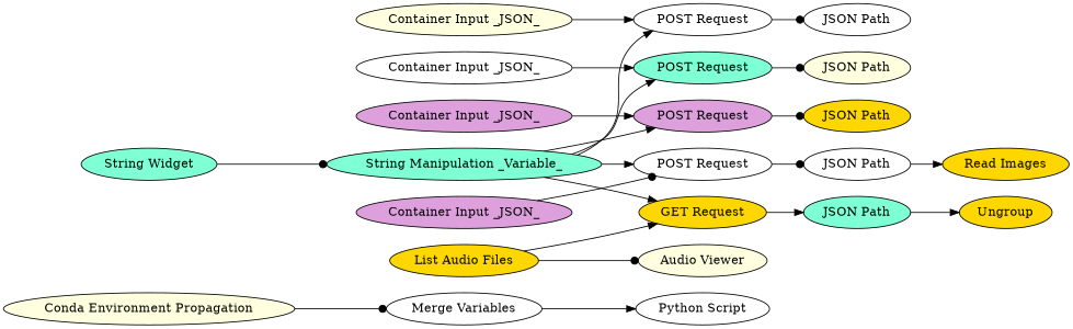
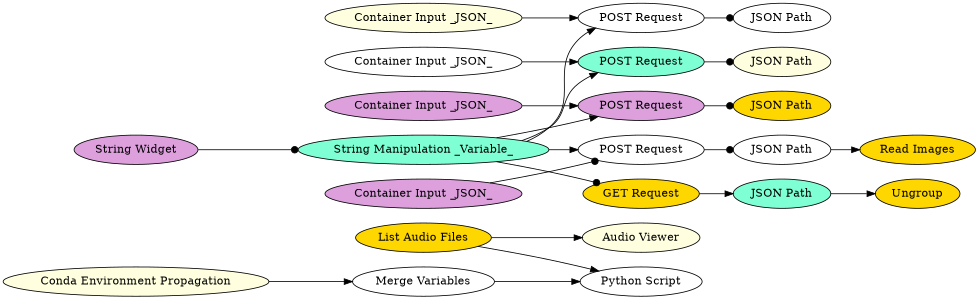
  digraph {
    rankdir=LR
    node [fillcolor=white style=filled]
    edge [arrowhead=normal]
-   n1 [fillcolor=aquamarine label="String Widget"]
+   n1 [fillcolor=plum label="String Widget"]
    n2 [fillcolor=aquamarine label="String Manipulation _Variable_"]
    n3 [label="Merge Variables"]
    n4 [label="Python Script"]
    n5 [label="POST Request"]
    n6 [fillcolor=aquamarine label="POST Request"]
    n7 [fillcolor=plum label="POST Request"]
    n8 [label="POST Request"]
    n9 [fillcolor=gold label="GET Request"]
    n10 [fillcolor=gold label="List Audio Files"]
    n11 [fillcolor=lightyellow label="Audio Viewer"]
    n12 [fillcolor=aquamarine label="JSON Path"]
    n13 [fillcolor=gold label=Ungroup]
    n14 [label="JSON Path"]
    n15 [fillcolor=lightyellow label="JSON Path"]
    n16 [fillcolor=gold label="JSON Path"]
    n17 [label="JSON Path"]
    n18 [fillcolor=lightyellow label="Conda Environment Propagation"]
    n19 [fillcolor=plum label="Container Input _JSON_"]
    n20 [fillcolor=gold label="Read Images"]
    n21 [fillcolor=plum label="Container Input _JSON_"]
    n22 [fillcolor=lightyellow label="Container Input _JSON_"]
    n23 [label="Container Input _JSON_"]
    n1 -> n2 [arrowhead=dot]
    n2 -> n5
    n2 -> n6
    n2 -> n7
    n2 -> n8
-   n2 -> n9
+   n2 -> n9 [arrowhead=dot]
    n3 -> n4
    n5 -> n14 [arrowhead=dot]
    n6 -> n15 [arrowhead=dot]
    n7 -> n16 [arrowhead=dot]
    n8 -> n17 [arrowhead=dot]
    n9 -> n12
-   n10 -> n9
-   n10 -> n11 [arrowhead=dot]
+   n10 -> n4
+   n10 -> n11
    n12 -> n13
    n17 -> n20
-   n18 -> n3 [arrowhead=dot]
+   n18 -> n3
    n19 -> n7
    n21 -> n8 [arrowhead=dot]
    n22 -> n5
    n23 -> n6
  }
